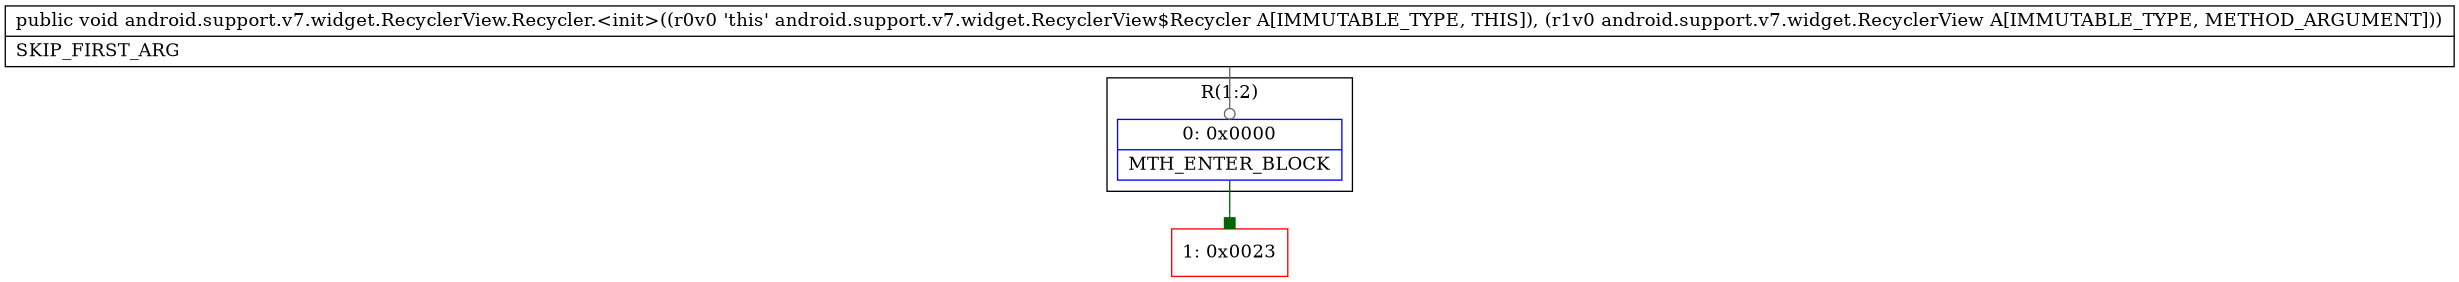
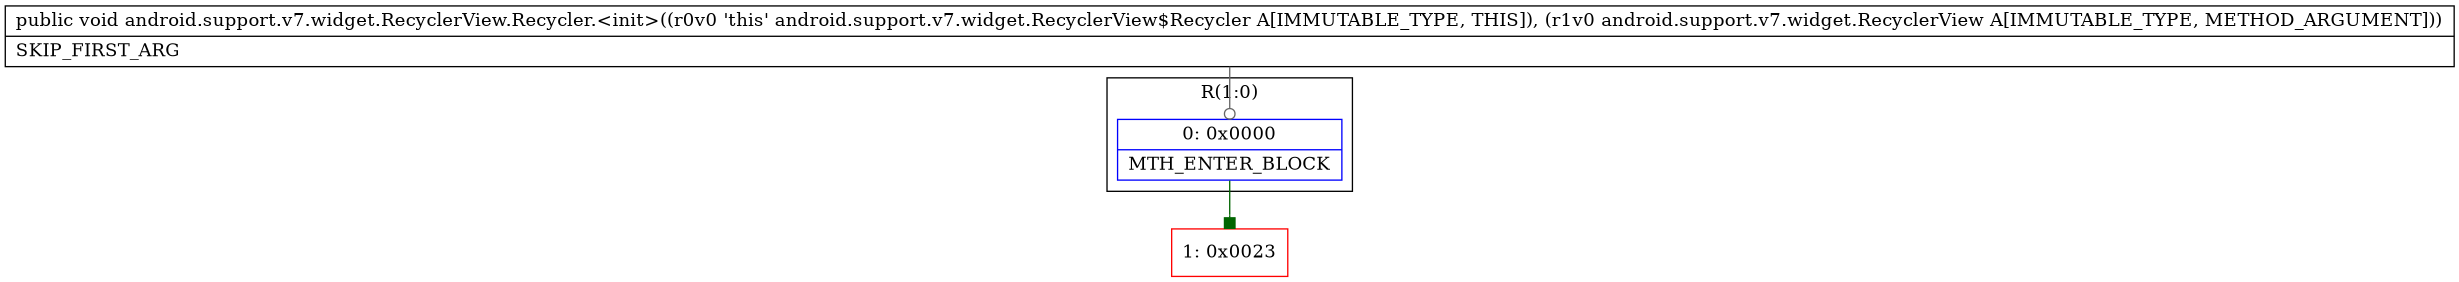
  digraph {
    node [shape=record]
    n1 [color=blue label="{0\:\ 0x0000|MTH_ENTER_BLOCK\l}"]
    n2 [color=red label="{1\:\ 0x0023}"]
    n3 [label="{public void android.support.v7.widget.RecyclerView.Recycler.\<init\>((r0v0 'this' android.support.v7.widget.RecyclerView$Recycler A[IMMUTABLE_TYPE, THIS]), (r1v0 android.support.v7.widget.RecyclerView A[IMMUTABLE_TYPE, METHOD_ARGUMENT]))  | SKIP_FIRST_ARG\l}"]
    subgraph cluster_1 {
-     label="R(1:2)"
+     label="R(1:0)"
      n1
    }
    n1 -> n2 [color=darkgreen arrowhead=box]
    n3 -> n1 [color=gray40 arrowhead=odot]
  }
